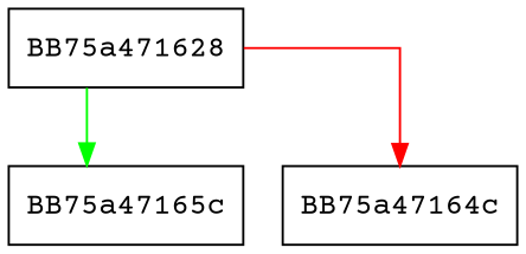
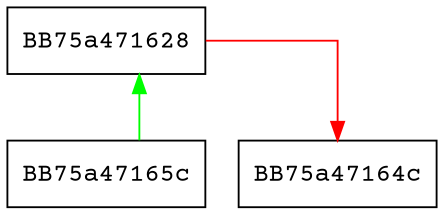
  digraph {
    fontname="Courier Prime"
    splines=ortho
    node [fontname="Courier Prime" shape=box]
    edge [fontname="Courier Prime"]
    BB75a471628
    BB75a47165c
    BB75a47164c
-   BB75a471628 -> BB75a47165c [color=green]
+   BB75a47165c -> BB75a471628 [color=green]
    BB75a471628 -> BB75a47164c [color=red]
  }
